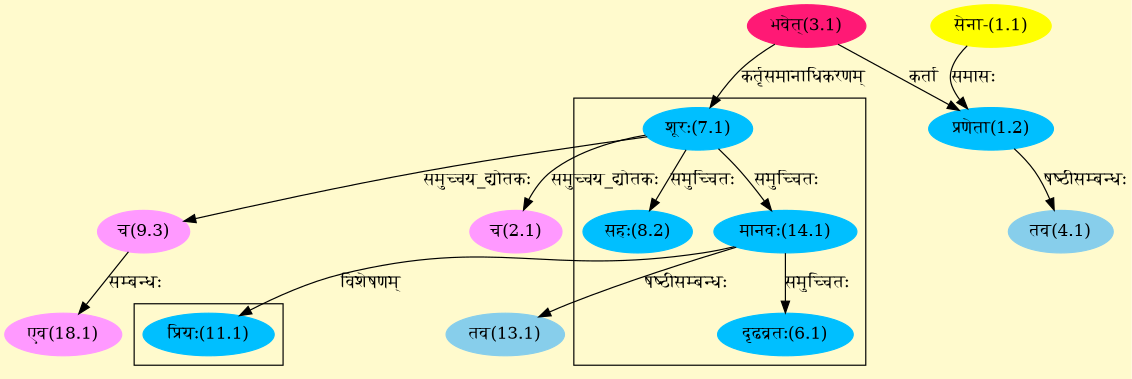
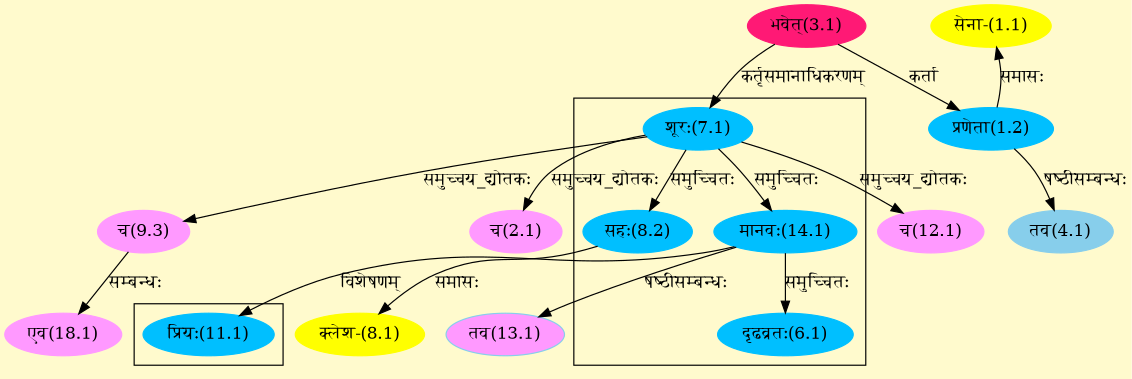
  digraph {
    bgcolor=lemonchiffon1
    compound=true
    rankdir=BT
    node [color="#00BFFF" style=filled]
    edge [dir=back]
    n1 [label="दृढव्रतः(6.1)"]
    n2 [label="शूरः(7.1)"]
    n3 [label="सहः(8.2)"]
    n4 [label="मानवः(14.1)"]
    n5 [label="प्रियः(11.1)"]
    n6 [color="#FF1975" label="भवेत्(3.1)"]
    n7 [color="#FFFF00" label="सेना-(1.1)"]
    n8 [label="प्रणेता(1.2)"]
    n9 [color="#FF99FF" label="च(2.1)"]
    n10 [color="#87CEEB" label="तव(4.1)"]
+   n11 [color="#FFFF00" label="क्लेश-(8.1)"]
    n12 [color="#FF99FF" label="च(9.3)"]
    n13 [color="#FF99FF" label="एव(18.1)"]
-   n15 [color="#87CEEB" label="तव(13.1)"]
+   n14 [color="#FF99FF" label="च(12.1)"]
+   n15 [color="#87CEEB" label="तव(13.1)" fillcolor="#FF99FF"]
    subgraph cluster_1 {
      n1
      n2
      n3
      n4
    }
    subgraph cluster_2 {
      n5
    }
    n1 -> n4 [label="समुच्चितः"]
    n2 -> n6 [label="कर्तृसमानाधिकरणम्"]
    n3 -> n2 [label="समुच्चितः"]
    n4 -> n2 [label="समुच्चितः"]
    n5 -> n4 [label="विशेषणम्"]
-   n8 -> n7 [label="समासः"]
+   n7 -> n8 [label="समासः"]
    n8 -> n6 [label="कर्ता"]
    n9 -> n2 [label="समुच्चय_द्योतकः"]
    n10 -> n8 [label="षष्ठीसम्बन्धः"]
+   n11 -> n3 [label="समासः"]
    n12 -> n2 [label="समुच्चय_द्योतकः"]
    n13 -> n12 [label="सम्बन्धः"]
+   n14 -> n2 [label="समुच्चय_द्योतकः"]
    n15 -> n4 [label="षष्ठीसम्बन्धः"]
  }
